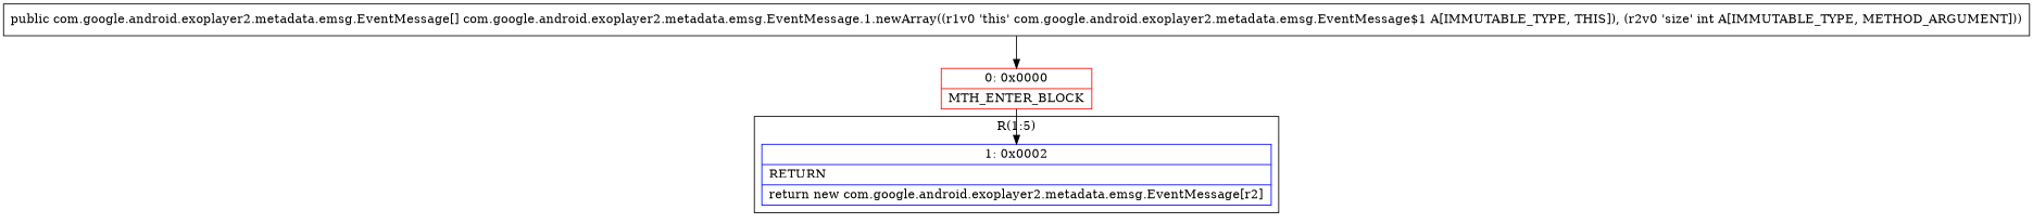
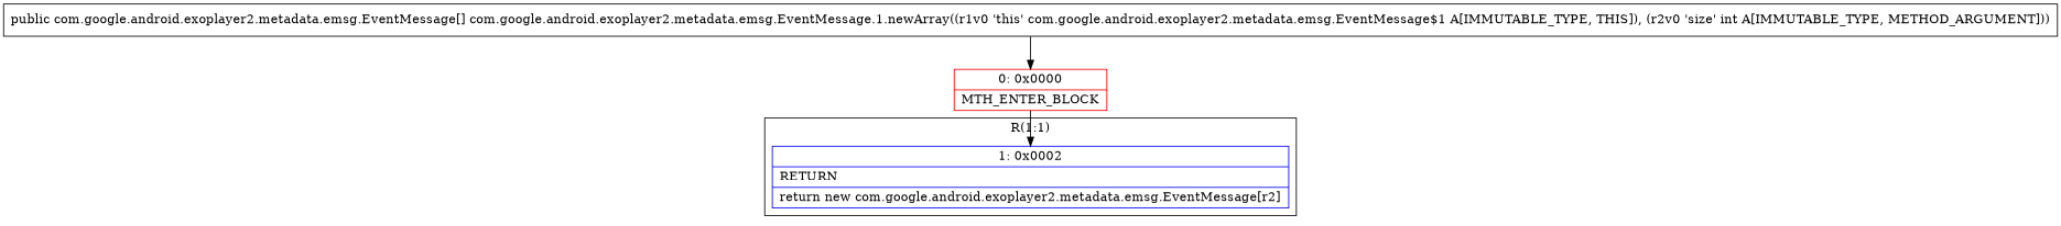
  digraph {
    node [shape=record]
    n1 [color=blue label="{1\:\ 0x0002|RETURN\l|return new com.google.android.exoplayer2.metadata.emsg.EventMessage[r2]\l}"]
    n2 [color=red label="{0\:\ 0x0000|MTH_ENTER_BLOCK\l}"]
    n3 [label="{public com.google.android.exoplayer2.metadata.emsg.EventMessage[] com.google.android.exoplayer2.metadata.emsg.EventMessage.1.newArray((r1v0 'this' com.google.android.exoplayer2.metadata.emsg.EventMessage$1 A[IMMUTABLE_TYPE, THIS]), (r2v0 'size' int A[IMMUTABLE_TYPE, METHOD_ARGUMENT])) }"]
    subgraph cluster_1 {
-     label="R(1:5)"
+     label="R(1:1)"
      n1
    }
    n2 -> n1
    n3 -> n2
  }
